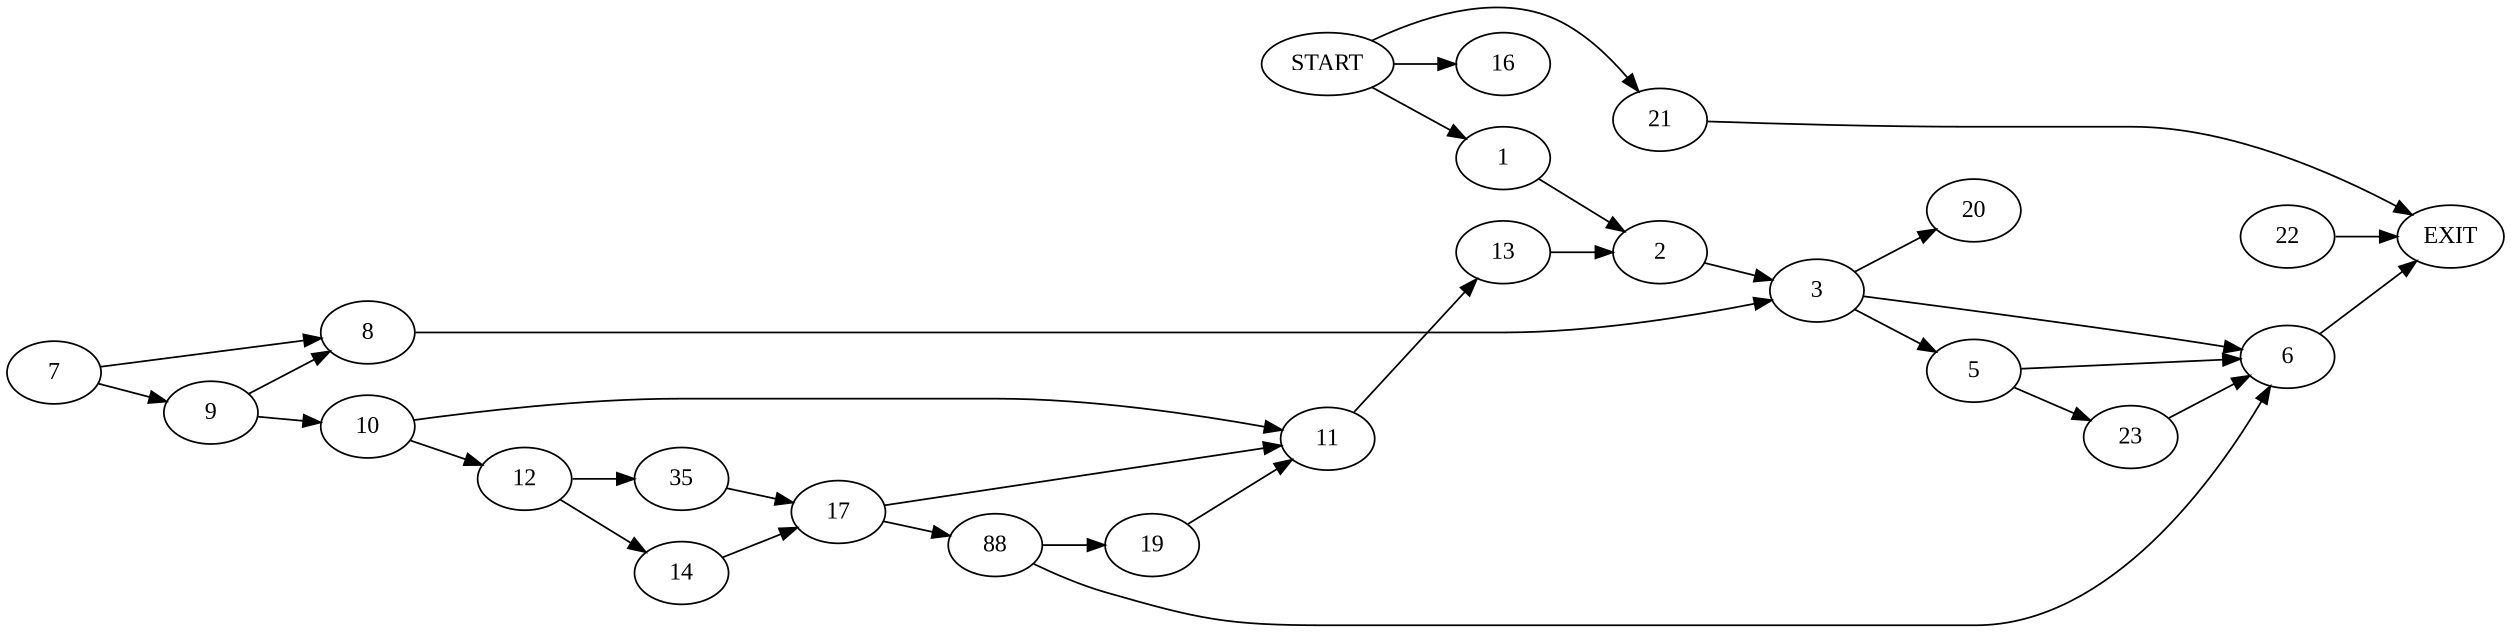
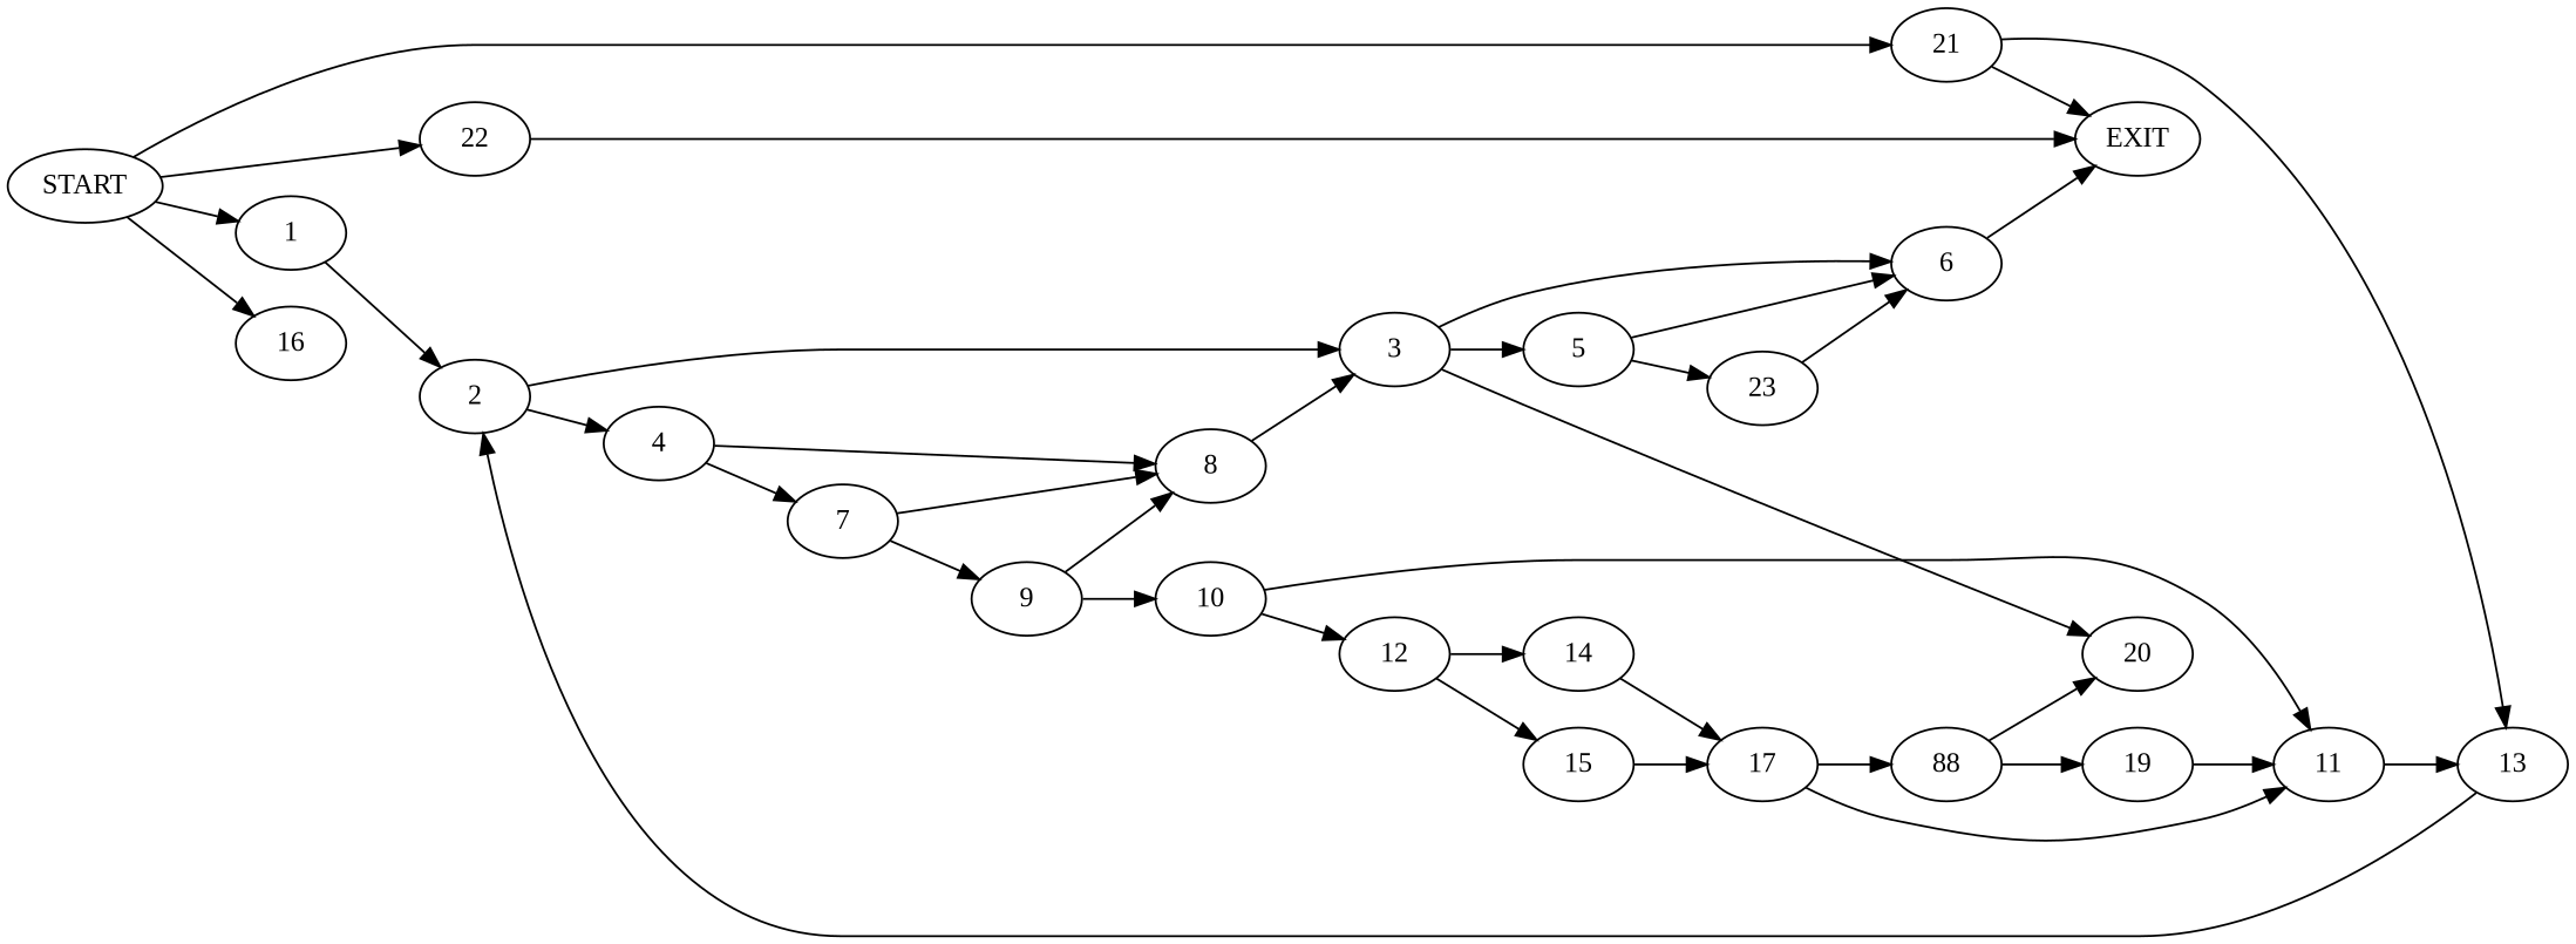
  digraph {
    fontname="Liberation Serif"
    rankdir=LR
    node [fontname="Liberation Serif"]
    edge [fontname="Liberation Serif"]
    n1 [label=START]
    1
    16
    21
    22
    2
    n7 [label=EXIT]
    13
    3
+   4
    5
    6
    20
    7
    8
    23
    9
    10
    11
    12
    14
-   15 [label=35]
+   15
    17
    n24 [label=88]
    19
    n1 -> 1
    n1 -> 16
    n1 -> 21
+   n1 -> 22
    1 -> 2
    21 -> n7
+   21 -> 13
    22 -> n7
    2 -> 3
+   2 -> 4
    13 -> 2
    3 -> 5
    3 -> 6
    3 -> 20
+   4 -> 7
+   4 -> 8
    5 -> 6
    5 -> 23
    6 -> n7
    7 -> 8
    7 -> 9
    8 -> 3
    23 -> 6
    9 -> 8
    9 -> 10
    10 -> 11
    10 -> 12
    11 -> 13
    12 -> 14
    12 -> 15
    14 -> 17
    15 -> 17
    17 -> 11
    17 -> n24
-   n24 -> 6
+   n24 -> 20
    n24 -> 19
    19 -> 11
  }
